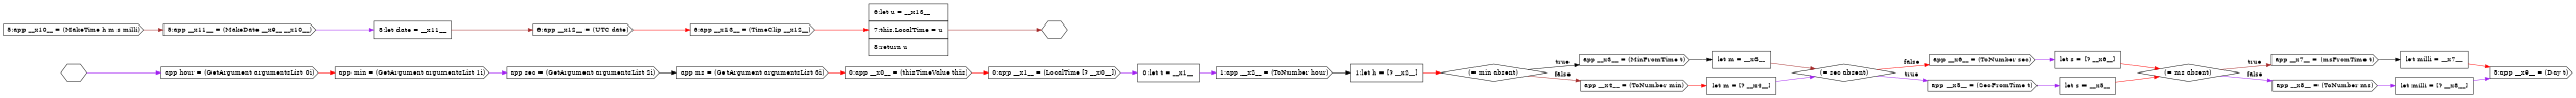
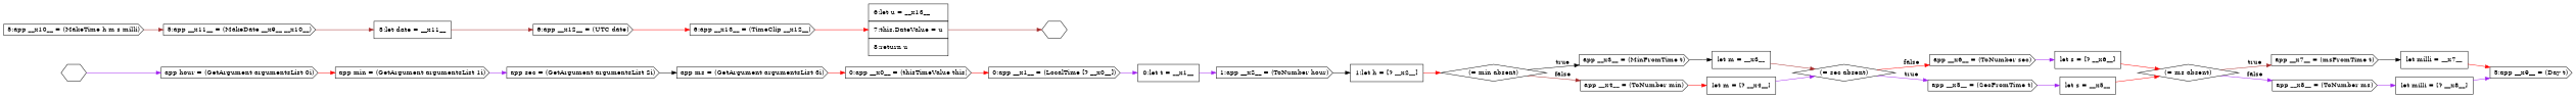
  digraph {
    rankdir=LR
    node [color=black fillcolor=white shape=cds style=filled]
    edge [color=purple]
    n1 [label=<<font color="black">     <table border="0" cellborder="1" cellspacing="0" cellpadding="10">       <tr><td align="left">let m = [? __x4__]</td></tr>     </table>   </font>> margin=0 shape=none]
    n2 [label=<<font color="black">(= sec absent)</font>> shape=diamond]
    n3 [label=<<font color="black">app __x6__ = (ToNumber sec)</font>>]
    n4 [label=<<font color="black">app __x5__ = (SecFromTime t)</font>>]
-   n5 [label=<<font color="black">     <table border="0" cellborder="1" cellspacing="0" cellpadding="10">       <tr><td align="left">6:let u = __x13__</td></tr>       <tr><td align="left">7:this.LocalTime = u</td></tr>       <tr><td align="left">8:return u</td></tr>     </table>   </font>> margin=0 shape=none]
+   n5 [label=<<font color="black">     <table border="0" cellborder="1" cellspacing="0" cellpadding="10">       <tr><td align="left">6:let u = __x13__</td></tr>       <tr><td align="left">7:this.DateValue = u</td></tr>       <tr><td align="left">8:return u</td></tr>     </table>   </font>> margin=0 shape=none]
    n6 [label=" " shape=hexagon]
    n7 [label=<<font color="black">     <table border="0" cellborder="1" cellspacing="0" cellpadding="10">       <tr><td align="left">let s = [? __x6__]</td></tr>     </table>   </font>> margin=0 shape=none]
    n8 [label=<<font color="black">(= ms absent)</font>> shape=diamond]
    n9 [label=<<font color="black">     <table border="0" cellborder="1" cellspacing="0" cellpadding="10">       <tr><td align="left">0:let t = __x1__</td></tr>     </table>   </font>> margin=0 shape=none]
    n10 [label=<<font color="black">1:app __x2__ = (ToNumber hour)</font>>]
    n11 [label=<<font color="black">     <table border="0" cellborder="1" cellspacing="0" cellpadding="10">       <tr><td align="left">1:let h = [? __x2__]</td></tr>     </table>   </font>> margin=0 shape=none]
    n12 [label=<<font color="black">0:app __x1__ = (LocalTime [? __x0__])</font>>]
    n13 [label=<<font color="black">(= min absent)</font>> shape=diamond]
    n14 [label=<<font color="black">app __x3__ = (MinFromTime t)</font>>]
    n15 [label=<<font color="black">app __x4__ = (ToNumber min)</font>>]
    n16 [label=<<font color="black">     <table border="0" cellborder="1" cellspacing="0" cellpadding="10">       <tr><td align="left">5:let date = __x11__</td></tr>     </table>   </font>> margin=0 shape=none]
    n17 [label=<<font color="black">6:app __x12__ = (UTC date)</font>>]
    n18 [label=<<font color="black">6:app __x13__ = (TimeClip __x12__)</font>>]
    n19 [label=<<font color="black">     <table border="0" cellborder="1" cellspacing="0" cellpadding="10">       <tr><td align="left">let s = __x5__</td></tr>     </table>   </font>> margin=0 shape=none]
    n20 [label=<<font color="black">app __x7__ = (msFromTime t)</font>>]
    n21 [label=<<font color="black">app __x8__ = (ToNumber ms)</font>>]
    n22 [label=<<font color="black">     <table border="0" cellborder="1" cellspacing="0" cellpadding="10">       <tr><td align="left">let milli = __x7__</td></tr>     </table>   </font>> margin=0 shape=none]
    n23 [label=<<font color="black">     <table border="0" cellborder="1" cellspacing="0" cellpadding="10">       <tr><td align="left">let milli = [? __x8__]</td></tr>     </table>   </font>> margin=0 shape=none]
    n24 [label=<<font color="black">5:app __x11__ = (MakeDate __x9__ __x10__)</font>>]
    n25 [label=<<font color="black">     <table border="0" cellborder="1" cellspacing="0" cellpadding="10">       <tr><td align="left">let m = __x3__</td></tr>     </table>   </font>> margin=0 shape=none]
    n26 [label=<<font color="black">app ms = (GetArgument argumentsList 3i)</font>>]
    n27 [label=<<font color="black">0:app __x0__ = (thisTimeValue this)</font>>]
    n28 [label=<<font color="black">5:app __x10__ = (MakeTime h m s milli)</font>>]
    n29 [label=" " shape=hexagon]
    n30 [label=<<font color="black">app hour = (GetArgument argumentsList 0i)</font>>]
    n31 [label=<<font color="black">app min = (GetArgument argumentsList 1i)</font>>]
    n32 [label=<<font color="black">app sec = (GetArgument argumentsList 2i)</font>>]
    n33 [label=<<font color="black">5:app __x9__ = (Day t)</font>>]
    n1 -> n2
    n2 -> n3 [color=red label=<<font color="black">false</font>>]
    n2 -> n4 [label=<<font color="black">true</font>>]
    n3 -> n7
    n4 -> n19
    n5 -> n6 [color=brown]
    n7 -> n8 [color=red]
    n8 -> n20 [color=brown label=<<font color="black">true</font>>]
    n8 -> n21 [label=<<font color="black">false</font>>]
    n9 -> n10
    n10 -> n11 [color=black]
    n11 -> n13 [color=red]
    n12 -> n9
    n13 -> n14 [color=black label=<<font color="black">true</font>>]
    n13 -> n15 [color=brown label=<<font color="black">false</font>>]
    n14 -> n25 [color=black]
    n15 -> n1 [color=red]
    n16 -> n17 [color=brown]
    n17 -> n18 [color=red]
    n18 -> n5 [color=red]
    n19 -> n8 [color=red]
    n20 -> n22 [color=black]
    n21 -> n23
    n22 -> n33 [color=red]
    n23 -> n33
-   n24 -> n16
+   n24 -> n16 [color=brown]
    n25 -> n2 [color=brown]
    n26 -> n27 [color=red]
    n27 -> n12 [color=red]
    n28 -> n24 [color=brown]
    n29 -> n30
    n30 -> n31 [color=red]
    n31 -> n32
    n32 -> n26 [color=black]
  }
